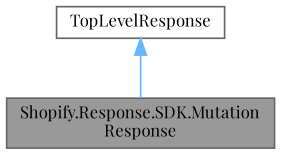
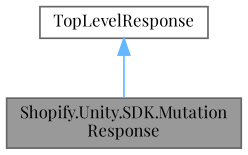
  digraph {
    fontname="Playfair Display"
    node [color=gray40 fontname="Playfair Display" fontsize=10 shape=box style=filled]
-   n1 [fillcolor=grey60 fontcolor=black height=0.2 label="Shopify.Response.SDK.Mutation\lResponse" width=0.4]
+   n1 [fillcolor=grey60 fontcolor=black height=0.2 label="Shopify.Unity.SDK.Mutation\lResponse" width=0.4]
    n2 [fillcolor=white height=0.2 label=TopLevelResponse width=0.4]
    n2 -> n1 [color=steelblue1 dir=back fontname="Playfair Display" fontsize=10 labelfontname=Helvetica labelfontsize=10 style=solid]
  }
